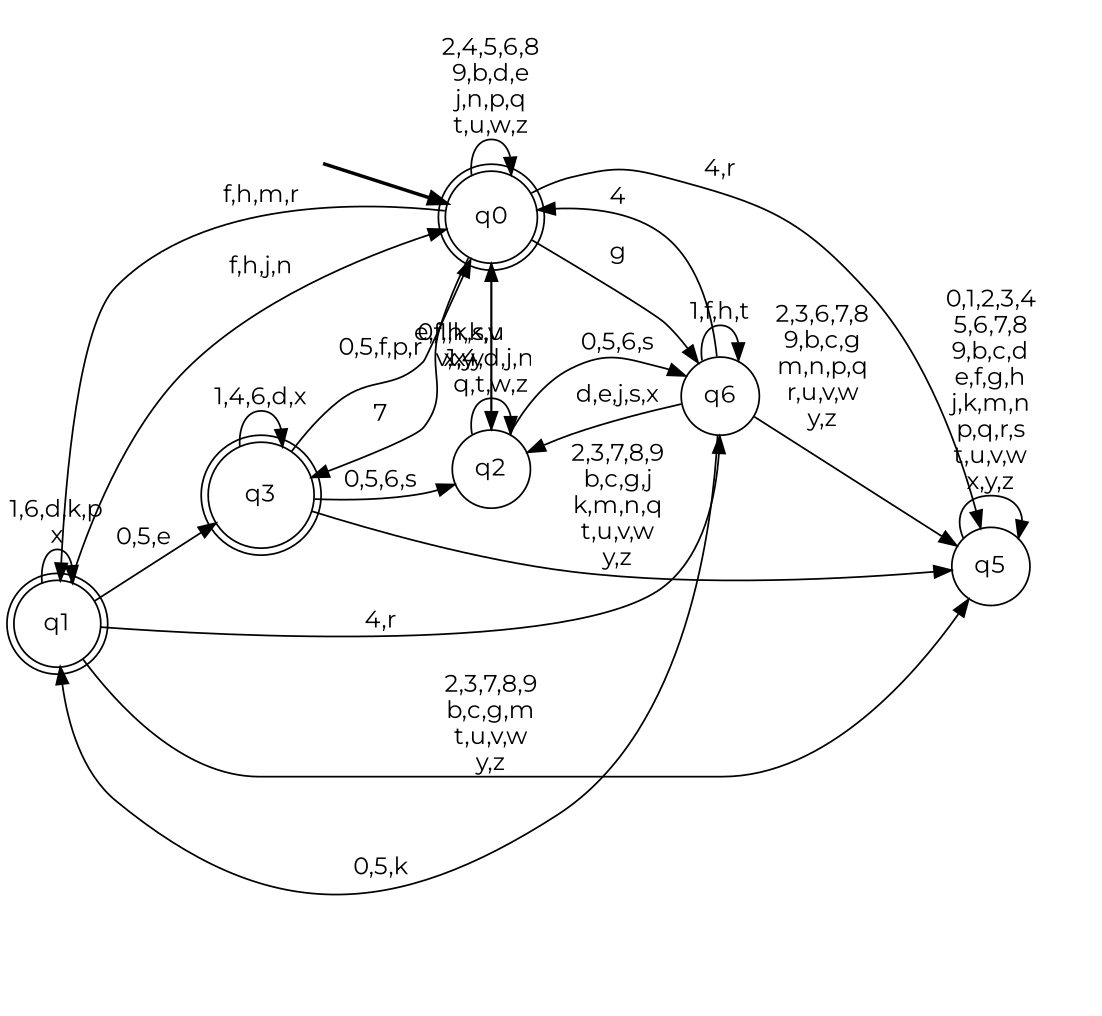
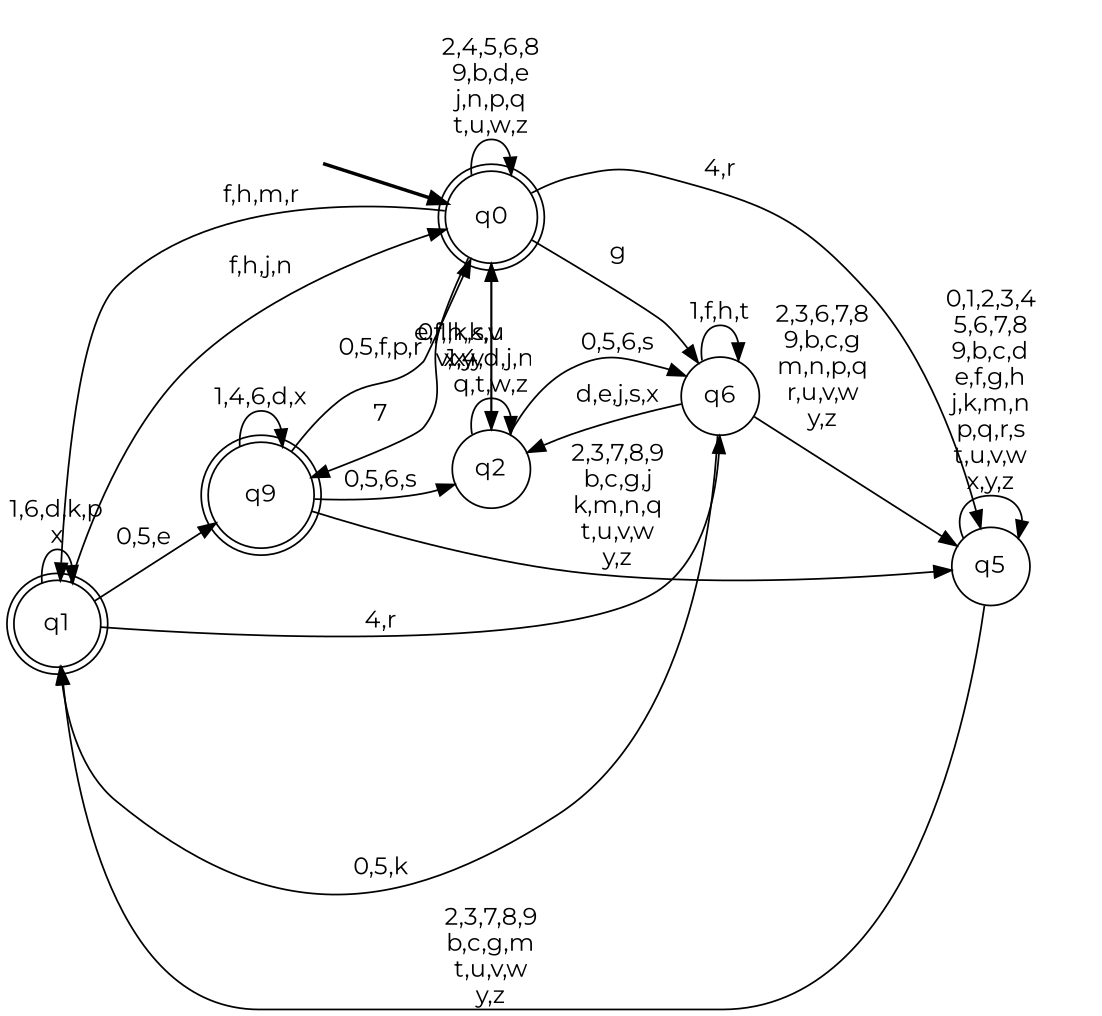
  digraph {
    fontname=Montserrat
    rankdir=LR
    node [fontname=Montserrat shape=doublecircle style="rounded,filled" color=black fillcolor=white]
    edge [fontname=Montserrat]
    __start0 [height=0 shape=none style=invis width=0 color="" fillcolor=""]
    n2 [label=q0]
    n3 [label=q1]
    n4 [label=q2 shape=circle style=filled]
-   n5 [label=q3]
+   n5 [label=q9]
    n6 [label=q6 shape=circle style=filled]
    n7 [label=q5 shape=circle style=filled]
    subgraph cluster_1 {
      nodesep=0.15
      ranksep=0.15
      style=invis
      __start0
      n2
    }
    __start0 -> n2 [penwidth=2]
    n2 -> n2 [label="2,4,5,6,8\n9,b,d,e\nj,n,p,q\nt,u,w,z"]
    n2 -> n3 [label="f,h,m,r"]
    n2 -> n4 [label="0,1,k,s,v\nx,y"]
    n2 -> n5 [label=7]
    n2 -> n6 [label=g]
    n2 -> n7 [label="4,r"]
    n3 -> n2 [label="f,h,j,n"]
    n3 -> n3 [label="1,6,d,k,p\nx"]
    n3 -> n5 [label="0,5,e"]
    n3 -> n6 [label="4,r"]
-   n3 -> n7 [label="2,3,7,8,9\nb,c,g,m\nt,u,v,w\ny,z"]
+   n7 -> n3 [label="2,3,7,8,9\nb,c,g,m\nt,u,v,w\ny,z"]
    n4 -> n2 [label="e,f,h,k,u\nv,x,y"]
    n4 -> n4 [label="1,4,d,j,n\nq,t,w,z"]
    n4 -> n6 [label="0,5,6,s"]
    n5 -> n2 [label="0,5,f,p,r"]
    n5 -> n4 [label="0,5,6,s"]
    n5 -> n5 [label="1,4,6,d,x"]
    n5 -> n7 [label="2,3,7,8,9\nb,c,g,j\nk,m,n,q\nt,u,v,w\ny,z"]
-   n6 -> n2 [label=4]
    n6 -> n3 [label="0,5,k"]
    n6 -> n4 [label="d,e,j,s,x"]
    n6 -> n6 [label="1,f,h,t"]
    n6 -> n7 [label="2,3,6,7,8\n9,b,c,g\nm,n,p,q\nr,u,v,w\ny,z"]
    n7 -> n7 [label="0,1,2,3,4\n5,6,7,8\n9,b,c,d\ne,f,g,h\nj,k,m,n\np,q,r,s\nt,u,v,w\nx,y,z"]
  }
